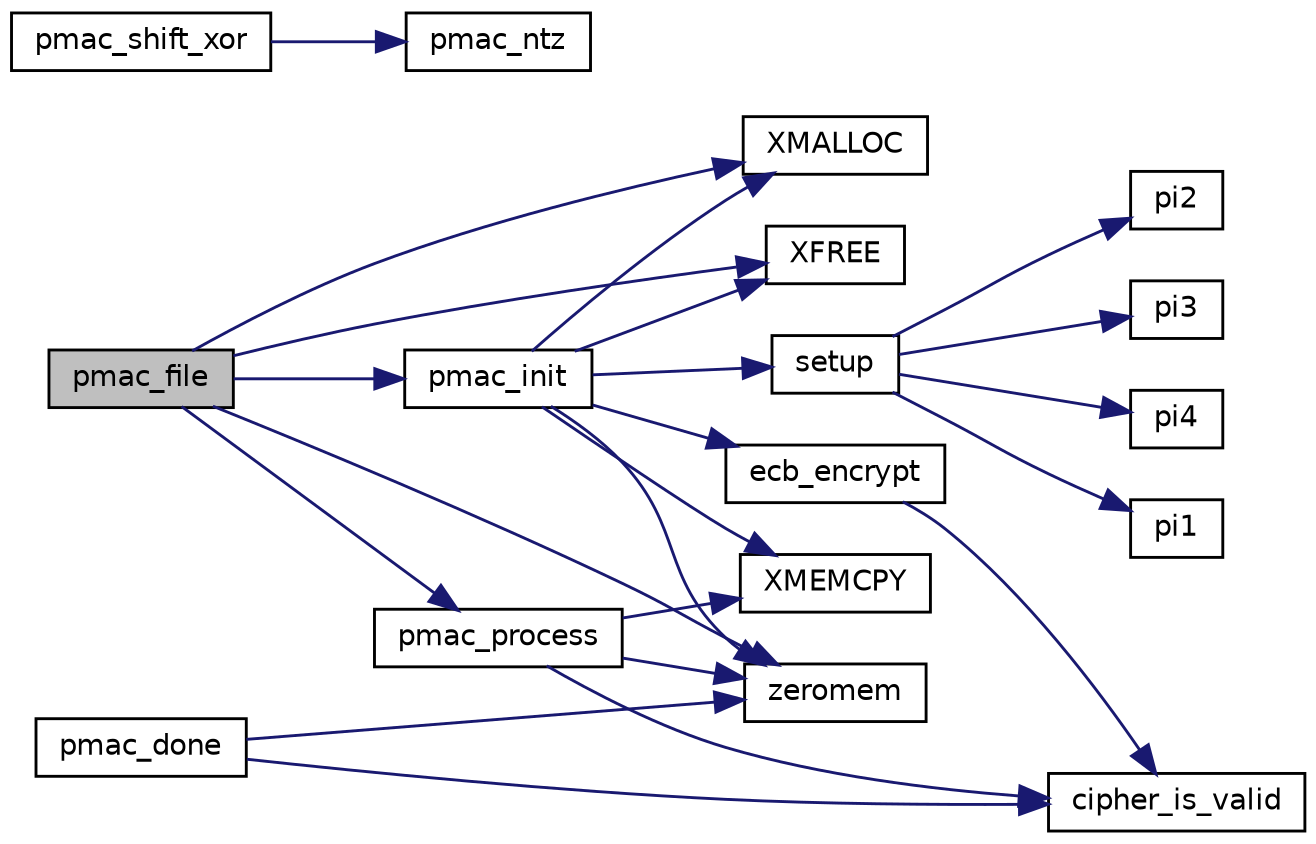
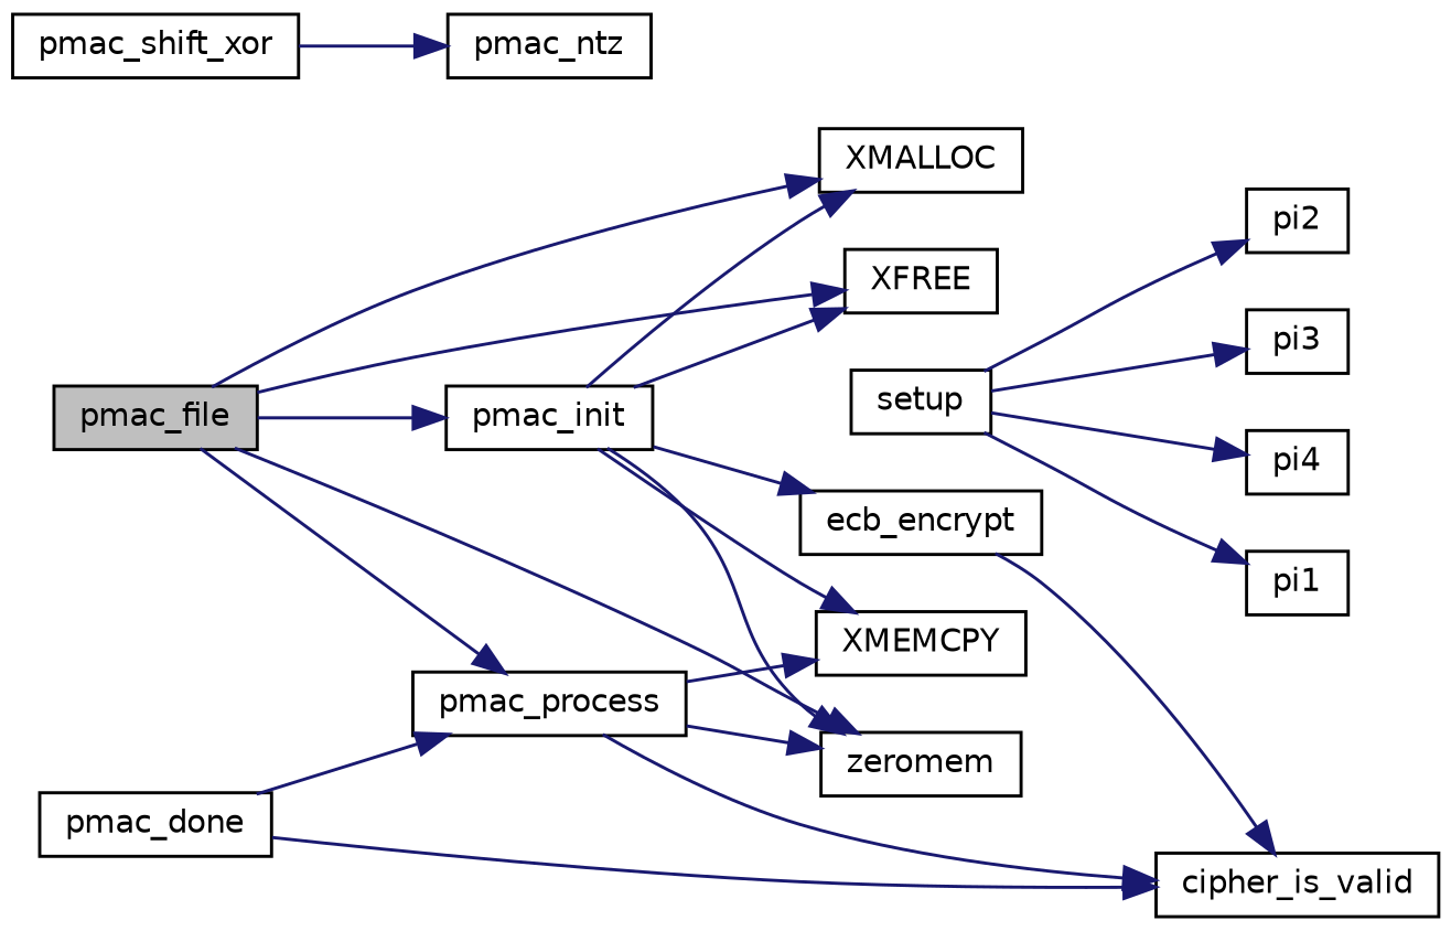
  digraph {
    rankdir=LR
    node [color=black fillcolor=white fontname=Helvetica fontsize=10 shape=record style=filled]
    edge [color=midnightblue fontname=Helvetica fontsize=10 labelfontname=Helvetica labelfontsize=10 style=solid]
    n1 [fillcolor=grey75 fontcolor=black height=0.2 label=pmac_file width=0.4]
    n2 [height=0.2 label=zeromem width=0.4]
    n3 [height=0.2 label=pmac_init width=0.4]
    n4 [height=0.2 label=XMALLOC width=0.4]
    n5 [height=0.2 label=XFREE width=0.4]
    n6 [height=0.2 label=pmac_process width=0.4]
    n7 [height=0.2 label=pmac_done width=0.4]
    n8 [height=0.2 label=cipher_is_valid width=0.4]
    n9 [height=0.2 label=setup width=0.4]
    n10 [height=0.2 label=ecb_encrypt width=0.4]
    n11 [height=0.2 label=XMEMCPY width=0.4]
    n12 [height=0.2 label=pi1 width=0.4]
    n13 [height=0.2 label=pi2 width=0.4]
    n14 [height=0.2 label=pi3 width=0.4]
    n15 [height=0.2 label=pi4 width=0.4]
    n16 [height=0.2 label=pmac_shift_xor width=0.4]
    n17 [height=0.2 label=pmac_ntz width=0.4]
    n1 -> n2
    n1 -> n3
    n1 -> n4
    n1 -> n5
    n1 -> n6
    n3 -> n2
    n3 -> n4
    n3 -> n5
-   n3 -> n9
    n3 -> n10
    n3 -> n11
    n6 -> n2
    n6 -> n8
    n6 -> n11
-   n7 -> n2
+   n7 -> n6
    n7 -> n8
    n9 -> n12
    n9 -> n13
    n9 -> n14
    n9 -> n15
    n10 -> n8
    n16 -> n17
  }
